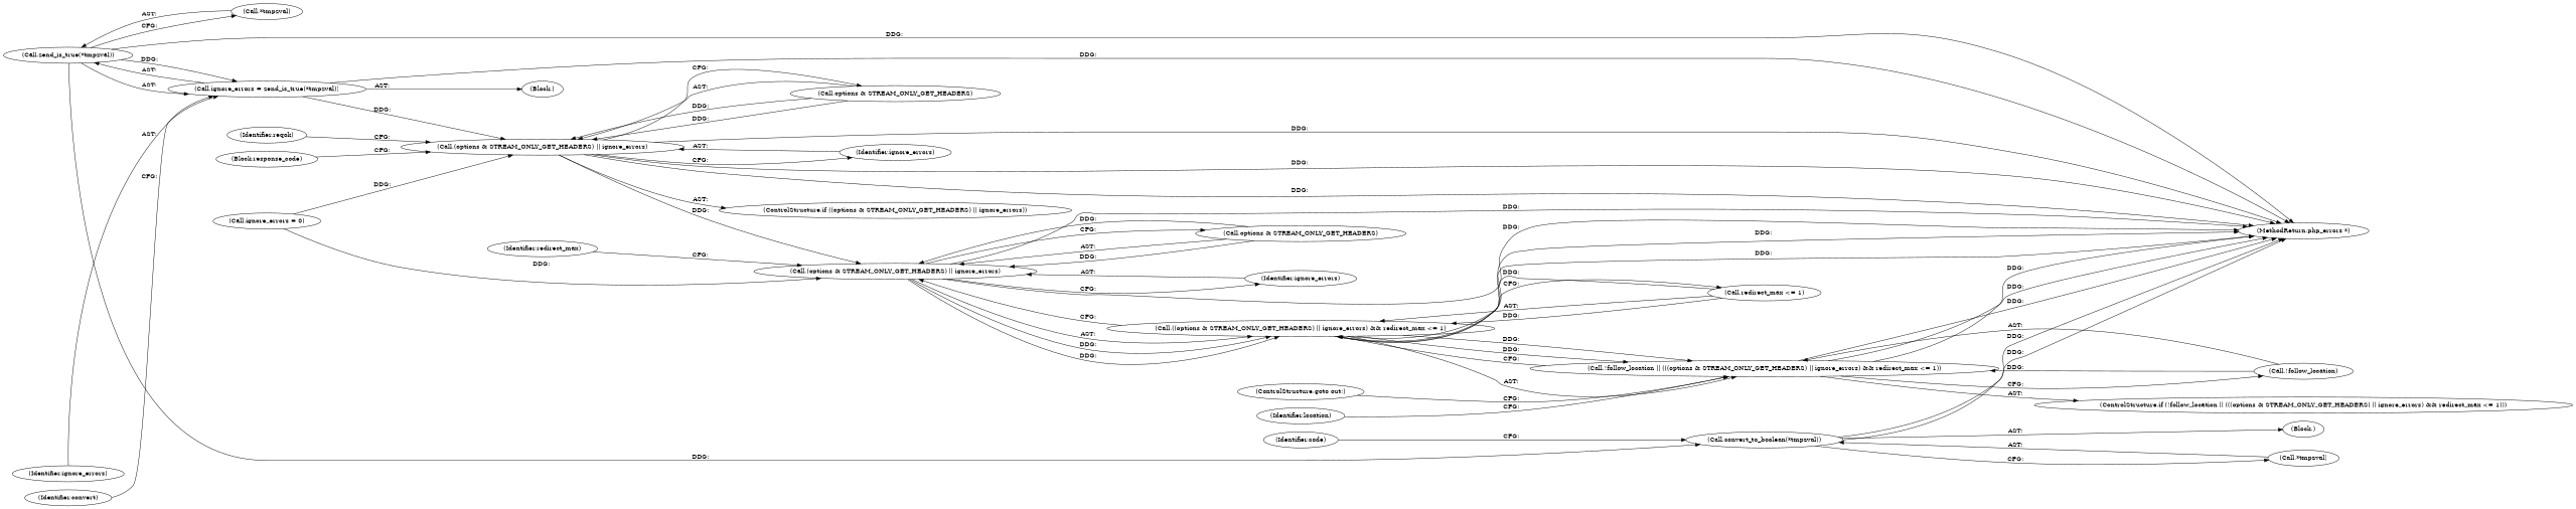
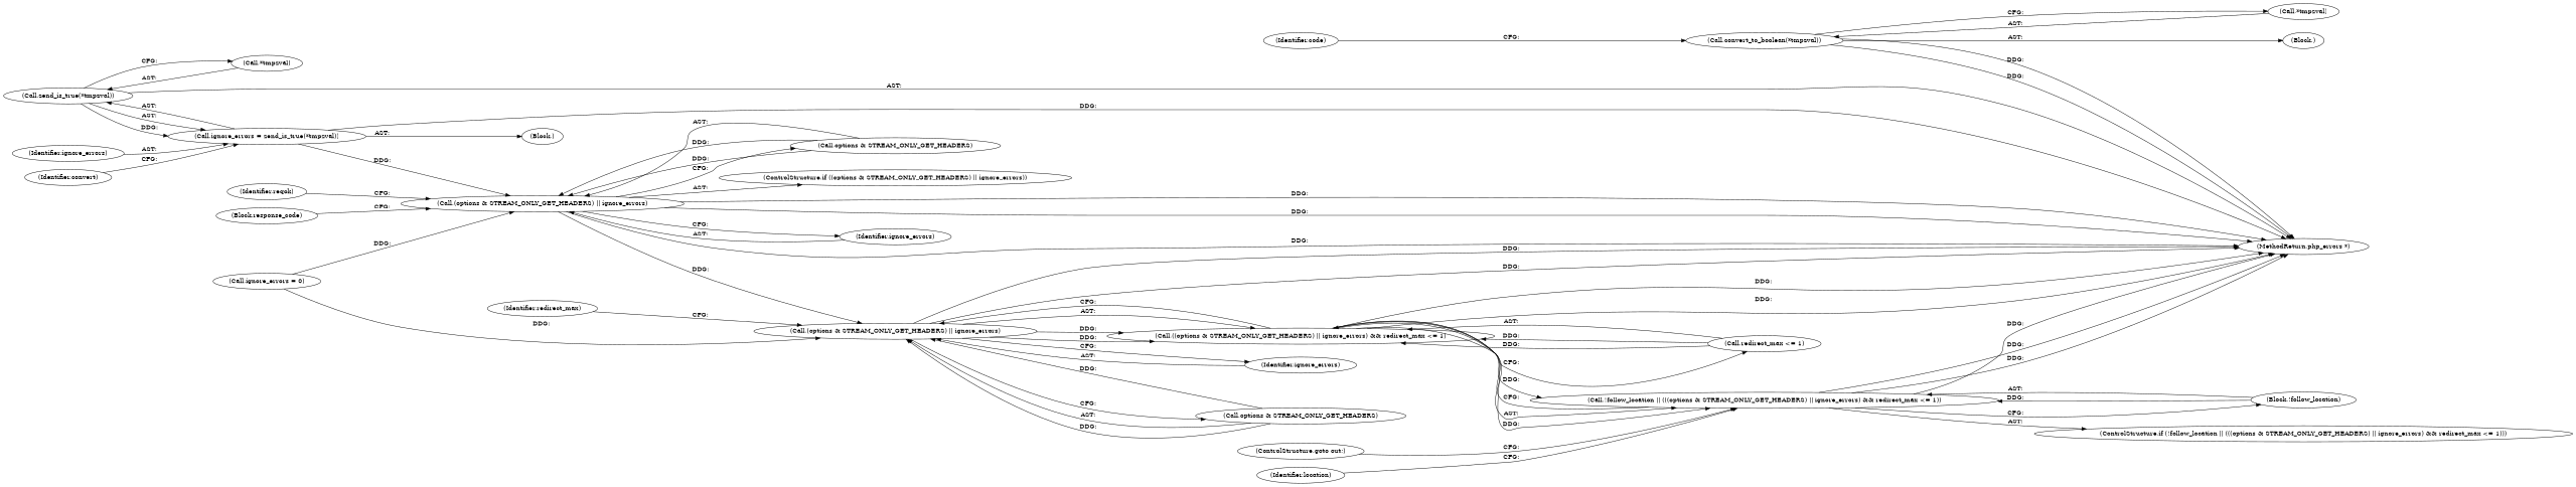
  digraph {
    rankdir=LR
    n1 [label="(Call,zend_is_true(*tmpzval))"]
    n2 [label="(Call,ignore_errors = zend_is_true(*tmpzval))"]
    n3 [label="(Call,convert_to_boolean(*tmpzval))"]
    n4 [label="(MethodReturn,php_errors *)"]
    n5 [label="(Call,*tmpzval)"]
    n6 [label="(Call,(options & STREAM_ONLY_GET_HEADERS) || ignore_errors)"]
    n7 [label="(Block,)"]
    n8 [label="(Block,)"]
    n9 [label="(Call,*tmpzval)"]
    n10 [label="(Call,(options & STREAM_ONLY_GET_HEADERS) || ignore_errors)"]
    n11 [label="(ControlStructure,if ((options & STREAM_ONLY_GET_HEADERS) || ignore_errors))"]
    n12 [label="(Identifier,ignore_errors)"]
    n13 [label="(Call,options & STREAM_ONLY_GET_HEADERS)"]
    n14 [label="(Call,((options & STREAM_ONLY_GET_HEADERS) || ignore_errors) && redirect_max <= 1)"]
    n15 [label="(Call,options & STREAM_ONLY_GET_HEADERS)"]
    n16 [label="(Identifier,ignore_errors)"]
    n17 [label="(Call,!follow_location || (((options & STREAM_ONLY_GET_HEADERS) || ignore_errors) && redirect_max <= 1))"]
    n18 [label="(Call,redirect_max <= 1)"]
    n19 [label="(ControlStructure,if (!follow_location || (((options & STREAM_ONLY_GET_HEADERS) || ignore_errors) && redirect_max <= 1)))"]
-   n20 [label="(Call,!follow_location)"]
+   n20 [label="(Block,!follow_location)"]
    n21 [label="(Identifier,reqok)"]
    n22 [label="(ControlStructure,goto out;)"]
    n23 [label="(Identifier,ignore_errors)"]
    n24 [label="(Identifier,convert)"]
    n25 [label="(Block,response_code)"]
    n26 [label="(Identifier,code)"]
    n27 [label="(Identifier,redirect_max)"]
    n28 [label="(Identifier,location)"]
    n29 [label="(Call,ignore_errors = 0)"]
    n1 -> n2 [label="AST: "]
    n1 -> n2 [label="DDG: "]
-   n1 -> n3 [label="DDG: "]
-   n1 -> n4 [label="DDG: "]
+   n1 -> n4 [label="AST: "]
    n1 -> n5 [label="CFG: "]
    n2 -> n1 [label="AST: "]
    n2 -> n4 [label="DDG: "]
    n2 -> n6 [label="DDG: "]
    n2 -> n7 [label="AST: "]
    n3 -> n4 [label="DDG: "]
    n3 -> n4 [label="DDG: "]
    n3 -> n8 [label="AST: "]
    n3 -> n9 [label="CFG: "]
    n5 -> n1 [label="AST: "]
    n6 -> n4 [label="DDG: "]
    n6 -> n4 [label="DDG: "]
    n6 -> n4 [label="DDG: "]
    n6 -> n10 [label="DDG: "]
    n6 -> n11 [label="AST: "]
    n6 -> n12 [label="CFG: "]
    n6 -> n13 [label="CFG: "]
    n9 -> n3 [label="AST: "]
    n10 -> n4 [label="DDG: "]
    n10 -> n4 [label="DDG: "]
    n10 -> n14 [label="AST: "]
    n10 -> n14 [label="DDG: "]
    n10 -> n14 [label="DDG: "]
    n10 -> n15 [label="CFG: "]
    n10 -> n16 [label="CFG: "]
    n12 -> n6 [label="AST: "]
    n13 -> n6 [label="AST: "]
    n13 -> n6 [label="DDG: "]
    n13 -> n6 [label="DDG: "]
    n14 -> n4 [label="DDG: "]
    n14 -> n4 [label="DDG: "]
    n14 -> n10 [label="CFG: "]
    n14 -> n17 [label="AST: "]
    n14 -> n17 [label="DDG: "]
    n14 -> n17 [label="DDG: "]
    n14 -> n18 [label="CFG: "]
    n15 -> n10 [label="AST: "]
    n15 -> n10 [label="DDG: "]
    n15 -> n10 [label="DDG: "]
    n16 -> n10 [label="AST: "]
    n17 -> n4 [label="DDG: "]
    n17 -> n4 [label="DDG: "]
    n17 -> n4 [label="DDG: "]
    n17 -> n14 [label="CFG: "]
    n17 -> n19 [label="AST: "]
    n17 -> n20 [label="CFG: "]
    n18 -> n14 [label="AST: "]
    n18 -> n14 [label="DDG: "]
    n18 -> n14 [label="DDG: "]
    n20 -> n17 [label="AST: "]
    n20 -> n17 [label="DDG: "]
    n21 -> n6 [label="CFG: "]
    n22 -> n17 [label="CFG: "]
    n23 -> n2 [label="AST: "]
    n24 -> n2 [label="CFG: "]
    n25 -> n6 [label="CFG: "]
    n26 -> n3 [label="CFG: "]
    n27 -> n10 [label="CFG: "]
    n28 -> n17 [label="CFG: "]
    n29 -> n6 [label="DDG: "]
    n29 -> n10 [label="DDG: "]
  }
